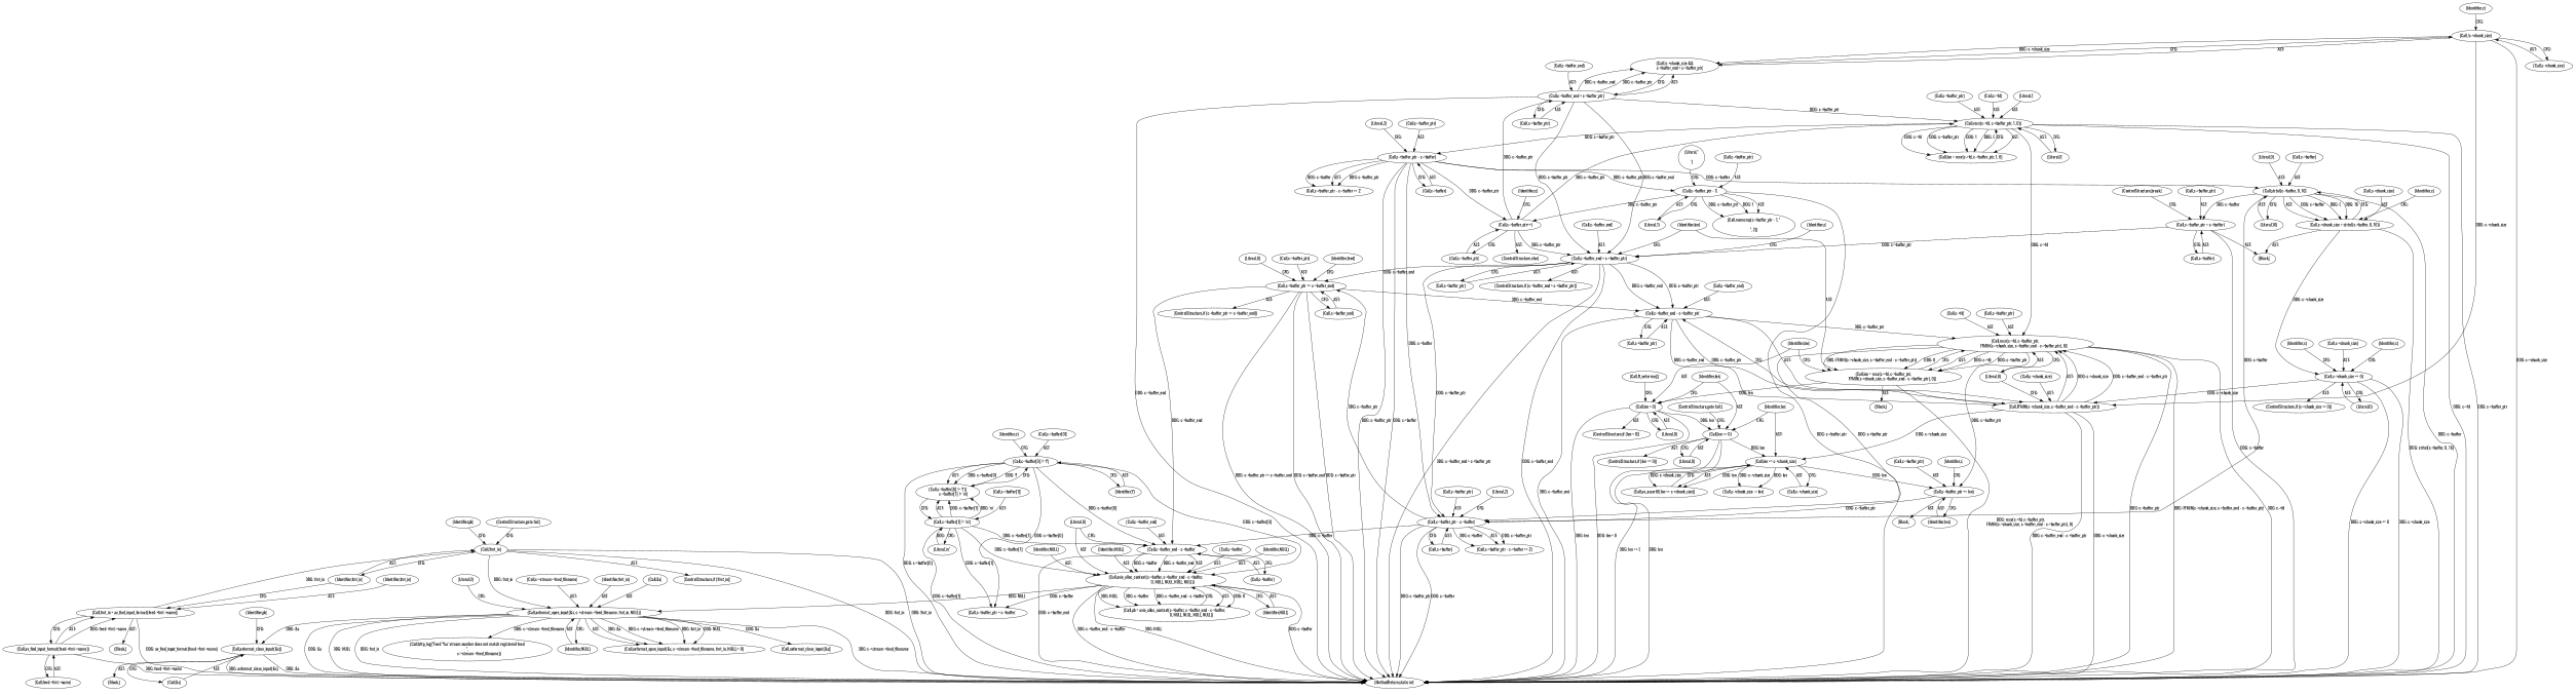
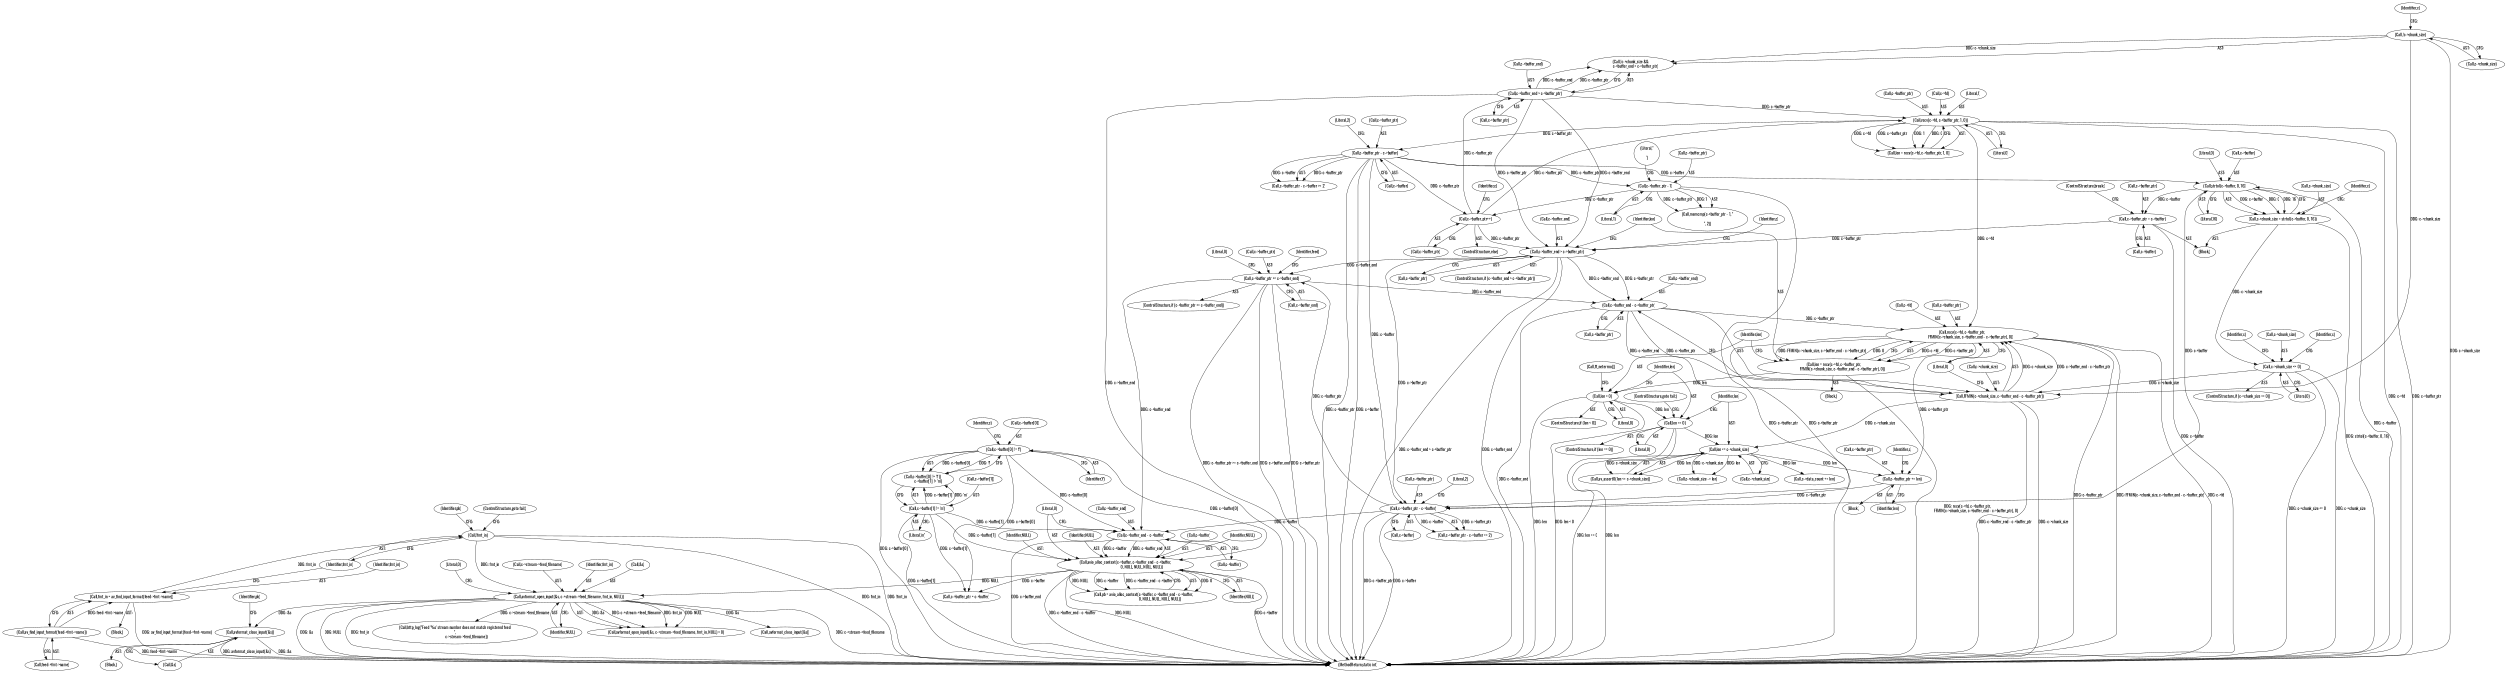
  digraph {
    fontname=Oswald
    node [fontname=Oswald]
    edge [fontname=Oswald]
    n1 [label="(Call,avformat_close_input(&s))"]
    n2 [label="(MethodReturn,static int)"]
    n3 [label="(Block,)"]
    n4 [label="(Call,&s)"]
    n5 [label="(Call,avformat_open_input(&s, c->stream->feed_filename, fmt_in, NULL))"]
    n6 [label="(Call,http_log(\"Feed '%s' stream number does not match registered feed\n\",\n                         c->stream->feed_filename))"]
    n7 [label="(Identifier,NULL)"]
    n8 [label="(Call,avformat_open_input(&s, c->stream->feed_filename, fmt_in, NULL) < 0)"]
    n9 [label="(Call,avformat_close_input(&s))"]
    n10 [label="(Call,!fmt_in)"]
-   n11 [label="(ControlStructure,if (!fmt_in))"]
    n12 [label="(Identifier,fmt_in)"]
    n13 [label="(Call,fmt_in = av_find_input_format(feed->fmt->name))"]
    n14 [label="(Call,av_find_input_format(feed->fmt->name))"]
    n15 [label="(Block,)"]
    n16 [label="(Call,feed->fmt->name)"]
    n17 [label="(Call,avio_alloc_context(c->buffer, c->buffer_end - c->buffer,\n                                    0, NULL, NULL, NULL, NULL))"]
    n18 [label="(Call,c->buffer_ptr = c->buffer)"]
    n19 [label="(Call,pb = avio_alloc_context(c->buffer, c->buffer_end - c->buffer,\n                                    0, NULL, NULL, NULL, NULL))"]
    n20 [label="(Identifier,NULL)"]
    n21 [label="(Call,c->buffer[0] != 'f')"]
    n22 [label="(Call,c->buffer_end - c->buffer)"]
    n23 [label="(Call,c->buffer[0] != 'f' ||\n            c->buffer[1] != 'm')"]
    n24 [label="(Identifier,'f')"]
    n25 [label="(Call,c->buffer)"]
    n26 [label="(Call,c->buffer[1] != 'm')"]
    n27 [label="(Call,c->buffer_ptr >= c->buffer_end)"]
    n28 [label="(Call,c->buffer_end)"]
    n29 [label="(ControlStructure,if (c->buffer_ptr >= c->buffer_end))"]
    n30 [label="(Call,c->buffer_end - c->buffer_ptr)"]
    n31 [label="(Call,c->buffer_ptr - c->buffer)"]
    n32 [label="(Call,c->buffer)"]
    n33 [label="(Call,c->buffer_ptr - c->buffer >= 2)"]
    n34 [label="(Call,recv(c->fd, c->buffer_ptr,\n                   FFMIN(c->chunk_size, c->buffer_end - c->buffer_ptr), 0))"]
    n35 [label="(Call,c->buffer_ptr += len)"]
    n36 [label="(Call,len = recv(c->fd, c->buffer_ptr,\n                   FFMIN(c->chunk_size, c->buffer_end - c->buffer_ptr), 0))"]
    n37 [label="(Literal,0)"]
    n38 [label="(Identifier,len)"]
    n39 [label="(Block,)"]
    n40 [label="(Call,len < 0)"]
    n41 [label="(Block,)"]
    n42 [label="(Call,FFMIN(c->chunk_size, c->buffer_end - c->buffer_ptr))"]
    n43 [label="(Call,recv(c->fd, c->buffer_ptr, 1, 0))"]
    n44 [label="(Call,c->buffer_ptr - c->buffer)"]
    n45 [label="(Call,len = recv(c->fd, c->buffer_ptr, 1, 0))"]
    n46 [label="(Literal,0)"]
    n47 [label="(Call,c->buffer_ptr++)"]
    n48 [label="(Call,c->buffer_ptr - 1)"]
    n49 [label="(Call,strtol(c->buffer, 0, 16))"]
    n50 [label="(Call,c->buffer)"]
    n51 [label="(Call,c->buffer_ptr - c->buffer >= 2)"]
    n52 [label="(Call,c->buffer_end > c->buffer_ptr)"]
    n53 [label="(Call,c->buffer_end > c->buffer_ptr)"]
    n54 [label="(Call,!c->chunk_size &&\n           c->buffer_end > c->buffer_ptr)"]
    n55 [label="(Call,c->buffer_ptr)"]
    n56 [label="(ControlStructure,if (c->buffer_end > c->buffer_ptr))"]
    n57 [label="(Call,c->buffer_ptr)"]
    n58 [label="(Call,!c->chunk_size)"]
    n59 [label="(Call,c->buffer_ptr)"]
    n60 [label="(ControlStructure,else)"]
    n61 [label="(Literal,1)"]
    n62 [label="(Call,memcmp(c->buffer_ptr - 1, \"\r\n\", 2))"]
    n63 [label="(Call,c->buffer_ptr = c->buffer)"]
    n64 [label="(Call,c->chunk_size = strtol(c->buffer, 0, 16))"]
    n65 [label="(Literal,16)"]
    n66 [label="(Call,c->buffer_ptr)"]
    n67 [label="(Call,len <= c->chunk_size)"]
    n68 [label="(Call,c->buffer)"]
    n69 [label="(Block,)"]
    n70 [label="(Call,c->chunk_size <= 0)"]
    n71 [label="(Call,c->chunk_size -= len)"]
    n72 [label="(Call,c->chunk_size)"]
+   n73 [label="(Call,c->data_count += len)"]
    n74 [label="(Call,av_assert0(len <= c->chunk_size))"]
    n75 [label="(ControlStructure,if (c->chunk_size <= 0))"]
    n76 [label="(Literal,0)"]
    n77 [label="(Call,c->chunk_size)"]
    n78 [label="(Call,len == 0)"]
    n79 [label="(ControlStructure,if (len == 0))"]
    n80 [label="(Literal,0)"]
    n81 [label="(Literal,0)"]
    n82 [label="(ControlStructure,if (len < 0))"]
    n83 [label="(Literal,'m')"]
    n84 [label="(Identifier,pb)"]
    n85 [label="(Call,c->buffer[1])"]
    n86 [label="(Call,c->buffer_ptr)"]
    n87 [label="(Identifier,NULL)"]
    n88 [label="(Call,c->fd)"]
    n89 [label="(Call,c->buffer)"]
    n90 [label="(Identifier,pb)"]
    n91 [label="(Call,c->buffer[0])"]
    n92 [label="(Call,ff_neterrno())"]
    n93 [label="(Literal,0)"]
    n94 [label="(Literal,\"\r\n\")"]
    n95 [label="(Call,c->buffer_end)"]
    n96 [label="(Identifier,c)"]
    n97 [label="(Identifier,c)"]
    n98 [label="(Identifier,c)"]
    n99 [label="(Literal,0)"]
    n100 [label="(Call,c->fd)"]
    n101 [label="(Call,c->buffer_ptr)"]
    n102 [label="(Call,c->buffer_ptr)"]
    n103 [label="(Identifier,c)"]
    n104 [label="(Call,c->chunk_size)"]
    n105 [label="(Call,c->buffer_ptr)"]
    n106 [label="(Identifier,NULL)"]
    n107 [label="(Call,c->chunk_size)"]
    n108 [label="(Identifier,c)"]
    n109 [label="(ControlStructure,goto fail;)"]
    n110 [label="(Call,c->buffer_end)"]
    n111 [label="(Call,c->stream->feed_filename)"]
    n112 [label="(Call,c->buffer_ptr)"]
    n113 [label="(Identifier,len)"]
    n114 [label="(Identifier,feed)"]
    n115 [label="(Call,c->buffer_end)"]
    n116 [label="(Literal,2)"]
    n117 [label="(Identifier,len)"]
    n118 [label="(Call,c->buffer_ptr)"]
    n119 [label="(ControlStructure,break;)"]
    n120 [label="(Call,c->buffer)"]
    n121 [label="(Call,c->buffer_end)"]
    n122 [label="(Identifier,fmt_in)"]
    n123 [label="(Identifier,c)"]
    n124 [label="(Literal,0)"]
    n125 [label="(Literal,1)"]
    n126 [label="(Call,c->buffer_ptr)"]
    n127 [label="(Identifier,c)"]
    n128 [label="(ControlStructure,goto fail;)"]
    n129 [label="(Call,c->chunk_size)"]
    n130 [label="(Identifier,NULL)"]
    n131 [label="(Identifier,c)"]
    n132 [label="(Literal,2)"]
    n133 [label="(Identifier,len)"]
    n134 [label="(Call,c->buffer_ptr)"]
    n135 [label="(Call,&s)"]
    n136 [label="(Literal,0)"]
    n137 [label="(Identifier,fmt_in)"]
    n138 [label="(Identifier,len)"]
    n1 -> n2 [label="DDG: &s"]
    n1 -> n2 [label="DDG: avformat_close_input(&s)"]
    n1 -> n3 [label="AST: "]
    n1 -> n4 [label="CFG: "]
    n4 -> n1 [label="AST: "]
    n5 -> n1 [label="DDG: &s"]
    n5 -> n2 [label="DDG: &s"]
    n5 -> n2 [label="DDG: NULL"]
    n5 -> n2 [label="DDG: fmt_in"]
    n5 -> n2 [label="DDG: c->stream->feed_filename"]
    n5 -> n6 [label="DDG: c->stream->feed_filename"]
    n5 -> n7 [label="CFG: "]
    n5 -> n8 [label="AST: "]
    n5 -> n8 [label="DDG: &s"]
    n5 -> n8 [label="DDG: c->stream->feed_filename"]
    n5 -> n8 [label="DDG: fmt_in"]
    n5 -> n8 [label="DDG: NULL"]
    n5 -> n9 [label="DDG: &s"]
    n7 -> n5 [label="AST: "]
    n10 -> n2 [label="DDG: !fmt_in"]
    n10 -> n2 [label="DDG: fmt_in"]
    n10 -> n5 [label="DDG: fmt_in"]
-   n10 -> n11 [label="AST: "]
    n10 -> n12 [label="CFG: "]
    n12 -> n10 [label="AST: "]
    n12 -> n13 [label="CFG: "]
    n13 -> n2 [label="DDG: av_find_input_format(feed->fmt->name)"]
    n13 -> n10 [label="DDG: fmt_in"]
    n13 -> n14 [label="CFG: "]
    n13 -> n15 [label="AST: "]
    n14 -> n2 [label="DDG: feed->fmt->name"]
    n14 -> n13 [label="AST: "]
    n14 -> n13 [label="DDG: feed->fmt->name"]
    n14 -> n16 [label="CFG: "]
    n16 -> n14 [label="AST: "]
    n17 -> n2 [label="DDG: NULL"]
    n17 -> n2 [label="DDG: c->buffer"]
    n17 -> n2 [label="DDG: c->buffer_end - c->buffer"]
    n17 -> n5 [label="DDG: NULL"]
    n17 -> n18 [label="DDG: c->buffer"]
    n17 -> n19 [label="AST: "]
    n17 -> n19 [label="DDG: 0"]
    n17 -> n19 [label="DDG: NULL"]
    n17 -> n19 [label="DDG: c->buffer"]
    n17 -> n19 [label="DDG: c->buffer_end - c->buffer"]
    n17 -> n20 [label="CFG: "]
    n19 -> n17 [label="CFG: "]
    n20 -> n17 [label="AST: "]
    n21 -> n2 [label="DDG: c->buffer[0]"]
    n21 -> n17 [label="DDG: c->buffer[0]"]
    n21 -> n18 [label="DDG: c->buffer[0]"]
    n21 -> n22 [label="DDG: c->buffer[0]"]
    n21 -> n23 [label="AST: "]
    n21 -> n23 [label="DDG: c->buffer[0]"]
    n21 -> n23 [label="DDG: 'f'"]
    n21 -> n24 [label="CFG: "]
    n22 -> n2 [label="DDG: c->buffer_end"]
    n22 -> n17 [label="AST: "]
    n22 -> n17 [label="DDG: c->buffer"]
    n22 -> n17 [label="DDG: c->buffer_end"]
    n22 -> n25 [label="CFG: "]
    n23 -> n21 [label="CFG: "]
    n23 -> n26 [label="CFG: "]
    n24 -> n21 [label="AST: "]
    n25 -> n22 [label="AST: "]
    n26 -> n2 [label="DDG: c->buffer[1]"]
    n26 -> n17 [label="DDG: c->buffer[1]"]
    n26 -> n18 [label="DDG: c->buffer[1]"]
    n26 -> n22 [label="DDG: c->buffer[1]"]
    n26 -> n23 [label="AST: "]
    n26 -> n23 [label="DDG: c->buffer[1]"]
    n26 -> n23 [label="DDG: 'm'"]
    n26 -> n83 [label="CFG: "]
    n27 -> n2 [label="DDG: c->buffer_end"]
    n27 -> n2 [label="DDG: c->buffer_ptr"]
    n27 -> n2 [label="DDG: c->buffer_ptr >= c->buffer_end"]
    n27 -> n22 [label="DDG: c->buffer_end"]
    n27 -> n28 [label="CFG: "]
    n27 -> n29 [label="AST: "]
    n27 -> n30 [label="DDG: c->buffer_end"]
    n28 -> n27 [label="AST: "]
    n30 -> n2 [label="DDG: c->buffer_end"]
    n30 -> n34 [label="DDG: c->buffer_ptr"]
    n30 -> n42 [label="AST: "]
    n30 -> n42 [label="DDG: c->buffer_end"]
    n30 -> n42 [label="DDG: c->buffer_ptr"]
    n30 -> n66 [label="CFG: "]
    n31 -> n2 [label="DDG: c->buffer_ptr"]
    n31 -> n2 [label="DDG: c->buffer"]
    n31 -> n22 [label="DDG: c->buffer"]
    n31 -> n27 [label="DDG: c->buffer_ptr"]
    n31 -> n32 [label="CFG: "]
    n31 -> n33 [label="AST: "]
    n31 -> n33 [label="DDG: c->buffer_ptr"]
    n31 -> n33 [label="DDG: c->buffer"]
    n32 -> n31 [label="AST: "]
    n34 -> n2 [label="DDG: c->buffer_ptr"]
    n34 -> n2 [label="DDG: FFMIN(c->chunk_size, c->buffer_end - c->buffer_ptr)"]
    n34 -> n2 [label="DDG: c->fd"]
    n34 -> n31 [label="DDG: c->buffer_ptr"]
    n34 -> n35 [label="DDG: c->buffer_ptr"]
    n34 -> n36 [label="AST: "]
    n34 -> n36 [label="DDG: c->fd"]
    n34 -> n36 [label="DDG: c->buffer_ptr"]
    n34 -> n36 [label="DDG: FFMIN(c->chunk_size, c->buffer_end - c->buffer_ptr)"]
    n34 -> n36 [label="DDG: 0"]
    n34 -> n37 [label="CFG: "]
    n35 -> n31 [label="DDG: c->buffer_ptr"]
    n35 -> n38 [label="CFG: "]
    n35 -> n39 [label="AST: "]
    n36 -> n2 [label="DDG: recv(c->fd, c->buffer_ptr,\n                   FFMIN(c->chunk_size, c->buffer_end - c->buffer_ptr), 0)"]
    n36 -> n34 [label="CFG: "]
    n36 -> n40 [label="DDG: len"]
    n36 -> n41 [label="AST: "]
    n37 -> n34 [label="AST: "]
    n37 -> n42 [label="CFG: "]
    n38 -> n35 [label="AST: "]
    n40 -> n2 [label="DDG: len < 0"]
    n40 -> n2 [label="DDG: len"]
    n40 -> n78 [label="DDG: len"]
    n40 -> n81 [label="CFG: "]
    n40 -> n82 [label="AST: "]
    n42 -> n2 [label="DDG: c->buffer_end - c->buffer_ptr"]
    n42 -> n2 [label="DDG: c->chunk_size"]
    n42 -> n30 [label="CFG: "]
    n42 -> n34 [label="AST: "]
    n42 -> n34 [label="DDG: c->chunk_size"]
    n42 -> n34 [label="DDG: c->buffer_end - c->buffer_ptr"]
    n42 -> n67 [label="DDG: c->chunk_size"]
    n43 -> n2 [label="DDG: c->buffer_ptr"]
    n43 -> n2 [label="DDG: c->fd"]
    n43 -> n34 [label="DDG: c->fd"]
    n43 -> n44 [label="DDG: c->buffer_ptr"]
    n43 -> n45 [label="AST: "]
    n43 -> n45 [label="DDG: c->fd"]
    n43 -> n45 [label="DDG: c->buffer_ptr"]
    n43 -> n45 [label="DDG: 1"]
    n43 -> n45 [label="DDG: 0"]
    n43 -> n46 [label="CFG: "]
    n44 -> n2 [label="DDG: c->buffer"]
    n44 -> n2 [label="DDG: c->buffer_ptr"]
    n44 -> n31 [label="DDG: c->buffer"]
    n44 -> n47 [label="DDG: c->buffer_ptr"]
    n44 -> n48 [label="DDG: c->buffer_ptr"]
    n44 -> n49 [label="DDG: c->buffer"]
    n44 -> n50 [label="CFG: "]
    n44 -> n51 [label="AST: "]
    n44 -> n51 [label="DDG: c->buffer_ptr"]
    n44 -> n51 [label="DDG: c->buffer"]
    n45 -> n43 [label="CFG: "]
    n46 -> n43 [label="AST: "]
    n47 -> n43 [label="DDG: c->buffer_ptr"]
    n47 -> n52 [label="DDG: c->buffer_ptr"]
    n47 -> n53 [label="DDG: c->buffer_ptr"]
    n47 -> n59 [label="CFG: "]
    n47 -> n60 [label="AST: "]
    n48 -> n2 [label="DDG: c->buffer_ptr"]
    n48 -> n47 [label="DDG: c->buffer_ptr"]
    n48 -> n61 [label="CFG: "]
    n48 -> n62 [label="AST: "]
    n48 -> n62 [label="DDG: c->buffer_ptr"]
    n48 -> n62 [label="DDG: 1"]
    n49 -> n2 [label="DDG: c->buffer"]
    n49 -> n31 [label="DDG: c->buffer"]
    n49 -> n63 [label="DDG: c->buffer"]
    n49 -> n64 [label="AST: "]
    n49 -> n64 [label="DDG: c->buffer"]
    n49 -> n64 [label="DDG: 0"]
    n49 -> n64 [label="DDG: 16"]
    n49 -> n65 [label="CFG: "]
    n50 -> n44 [label="AST: "]
    n52 -> n2 [label="DDG: c->buffer_end"]
    n52 -> n43 [label="DDG: c->buffer_ptr"]
    n52 -> n53 [label="DDG: c->buffer_end"]
    n52 -> n53 [label="DDG: c->buffer_ptr"]
    n52 -> n54 [label="AST: "]
    n52 -> n54 [label="DDG: c->buffer_end"]
    n52 -> n54 [label="DDG: c->buffer_ptr"]
    n52 -> n55 [label="CFG: "]
    n53 -> n2 [label="DDG: c->buffer_end > c->buffer_ptr"]
    n53 -> n2 [label="DDG: c->buffer_end"]
    n53 -> n27 [label="DDG: c->buffer_end"]
    n53 -> n30 [label="DDG: c->buffer_end"]
    n53 -> n30 [label="DDG: c->buffer_ptr"]
    n53 -> n31 [label="DDG: c->buffer_ptr"]
    n53 -> n56 [label="AST: "]
    n53 -> n57 [label="CFG: "]
    n54 -> n52 [label="CFG: "]
-   n54 -> n58 [label="CFG: "]
    n55 -> n52 [label="AST: "]
    n57 -> n53 [label="AST: "]
    n58 -> n2 [label="DDG: c->chunk_size"]
    n58 -> n42 [label="DDG: c->chunk_size"]
    n58 -> n54 [label="AST: "]
    n58 -> n54 [label="DDG: c->chunk_size"]
    n58 -> n77 [label="CFG: "]
    n59 -> n47 [label="AST: "]
    n61 -> n48 [label="AST: "]
    n63 -> n2 [label="DDG: c->buffer"]
    n63 -> n53 [label="DDG: c->buffer_ptr"]
    n63 -> n68 [label="CFG: "]
    n63 -> n69 [label="AST: "]
    n64 -> n2 [label="DDG: strtol(c->buffer, 0, 16)"]
    n64 -> n49 [label="CFG: "]
    n64 -> n69 [label="AST: "]
    n64 -> n70 [label="DDG: c->chunk_size"]
    n65 -> n49 [label="AST: "]
    n66 -> n30 [label="AST: "]
    n67 -> n35 [label="DDG: len"]
    n67 -> n71 [label="DDG: len"]
    n67 -> n71 [label="DDG: c->chunk_size"]
    n67 -> n72 [label="CFG: "]
+   n67 -> n73 [label="DDG: len"]
    n67 -> n74 [label="AST: "]
    n67 -> n74 [label="DDG: len"]
    n67 -> n74 [label="DDG: c->chunk_size"]
    n68 -> n63 [label="AST: "]
    n70 -> n2 [label="DDG: c->chunk_size"]
    n70 -> n2 [label="DDG: c->chunk_size <= 0"]
    n70 -> n42 [label="DDG: c->chunk_size"]
    n70 -> n75 [label="AST: "]
    n70 -> n76 [label="CFG: "]
    n72 -> n67 [label="AST: "]
-   n74 -> n67 [label="CFG: "]
+   n74 -> n67 [label="AST: "]
    n76 -> n70 [label="AST: "]
    n77 -> n58 [label="AST: "]
    n78 -> n2 [label="DDG: len"]
    n78 -> n2 [label="DDG: len == 0"]
    n78 -> n67 [label="DDG: len"]
    n78 -> n79 [label="AST: "]
    n78 -> n80 [label="CFG: "]
    n80 -> n78 [label="AST: "]
    n81 -> n40 [label="AST: "]
-   n83 -> n26 [label="DDG: "]
+   n83 -> n26 [label="AST: "]
    n84 -> n1 [label="CFG: "]
    n85 -> n26 [label="AST: "]
    n86 -> n31 [label="AST: "]
    n87 -> n17 [label="AST: "]
    n88 -> n43 [label="AST: "]
    n89 -> n49 [label="AST: "]
    n90 -> n10 [label="CFG: "]
    n91 -> n21 [label="AST: "]
    n92 -> n40 [label="CFG: "]
    n93 -> n49 [label="AST: "]
    n94 -> n48 [label="CFG: "]
    n95 -> n52 [label="AST: "]
    n96 -> n47 [label="CFG: "]
    n97 -> n35 [label="CFG: "]
    n98 -> n53 [label="CFG: "]
    n99 -> n5 [label="CFG: "]
    n100 -> n34 [label="AST: "]
    n101 -> n35 [label="AST: "]
    n102 -> n48 [label="AST: "]
    n103 -> n70 [label="CFG: "]
    n104 -> n64 [label="AST: "]
    n105 -> n63 [label="AST: "]
    n106 -> n17 [label="AST: "]
    n107 -> n42 [label="AST: "]
    n108 -> n58 [label="CFG: "]
    n109 -> n10 [label="CFG: "]
    n110 -> n53 [label="AST: "]
    n111 -> n5 [label="AST: "]
    n112 -> n27 [label="AST: "]
    n113 -> n36 [label="CFG: "]
    n113 -> n40 [label="AST: "]
    n114 -> n27 [label="CFG: "]
    n115 -> n30 [label="AST: "]
    n116 -> n44 [label="CFG: "]
    n117 -> n67 [label="AST: "]
    n117 -> n78 [label="CFG: "]
    n118 -> n34 [label="AST: "]
    n119 -> n63 [label="CFG: "]
    n120 -> n17 [label="AST: "]
    n121 -> n22 [label="AST: "]
    n122 -> n5 [label="AST: "]
    n123 -> n64 [label="CFG: "]
    n124 -> n27 [label="CFG: "]
    n125 -> n43 [label="AST: "]
    n126 -> n44 [label="AST: "]
    n127 -> n21 [label="CFG: "]
    n128 -> n78 [label="CFG: "]
    n129 -> n70 [label="AST: "]
    n130 -> n17 [label="AST: "]
    n131 -> n70 [label="CFG: "]
    n132 -> n31 [label="CFG: "]
    n133 -> n40 [label="CFG: "]
    n133 -> n78 [label="AST: "]
    n134 -> n43 [label="AST: "]
    n135 -> n5 [label="AST: "]
    n136 -> n17 [label="AST: "]
    n136 -> n22 [label="CFG: "]
    n137 -> n13 [label="AST: "]
    n138 -> n36 [label="AST: "]
    n138 -> n53 [label="CFG: "]
  }
